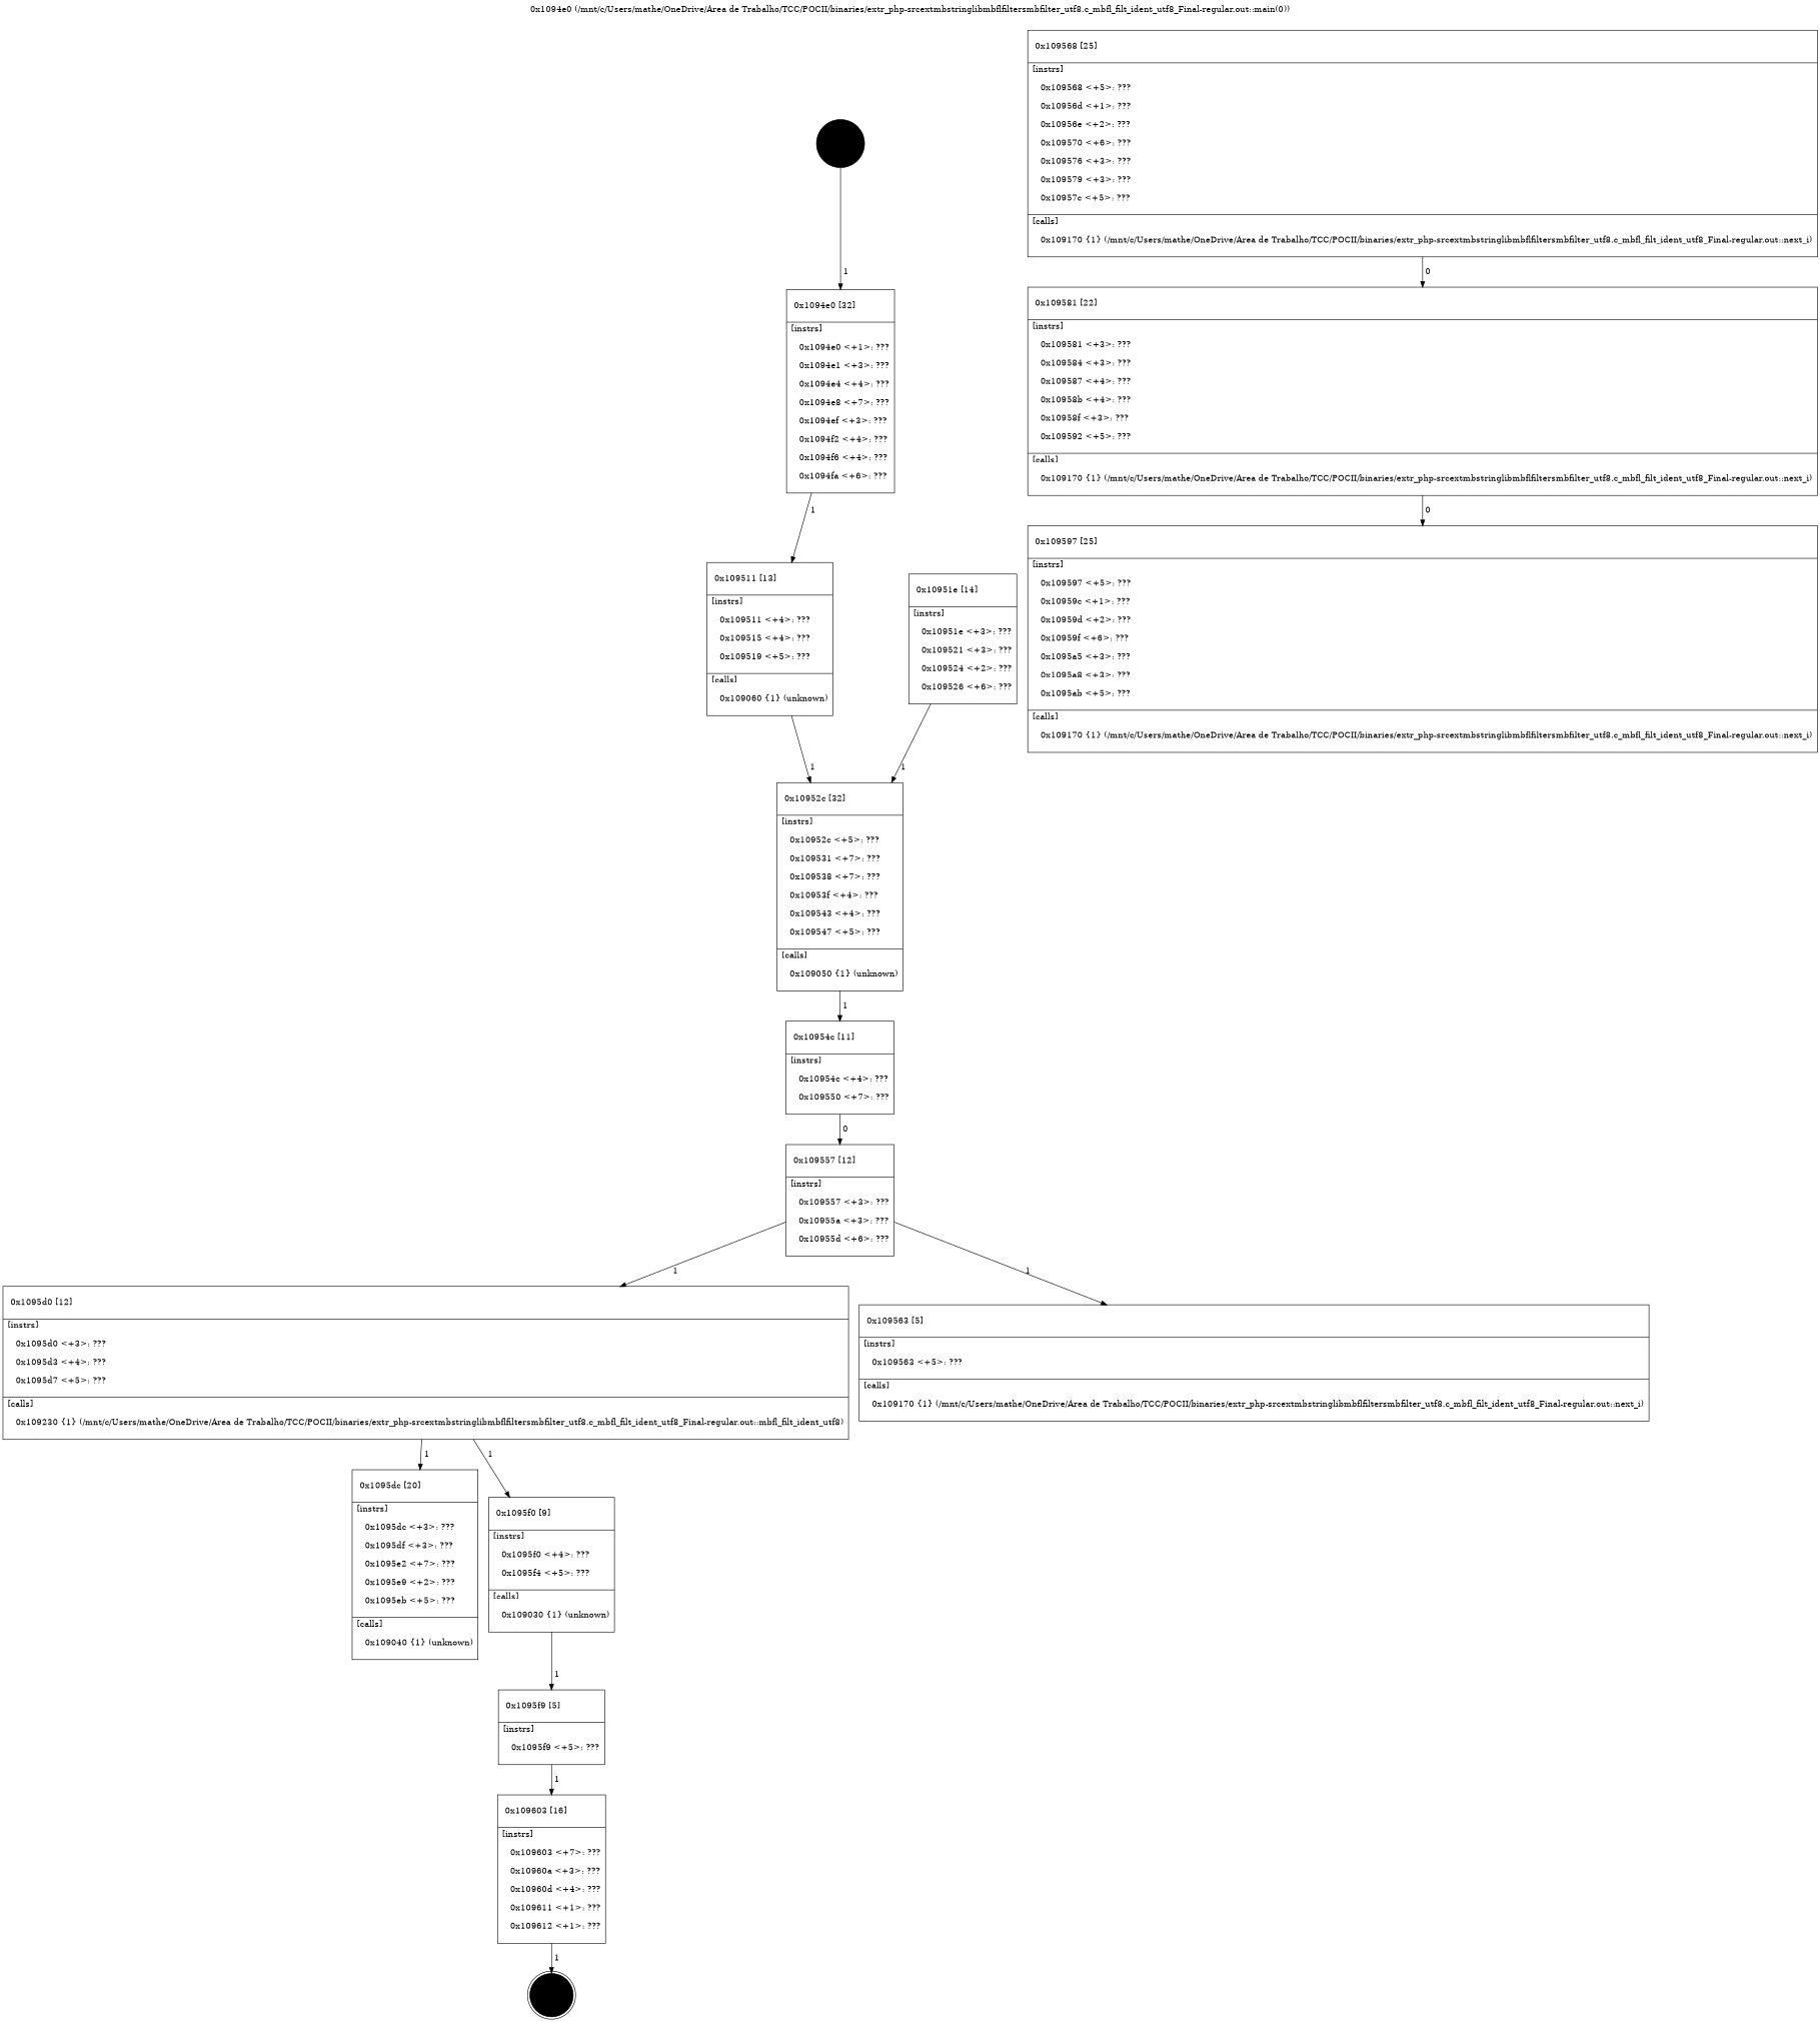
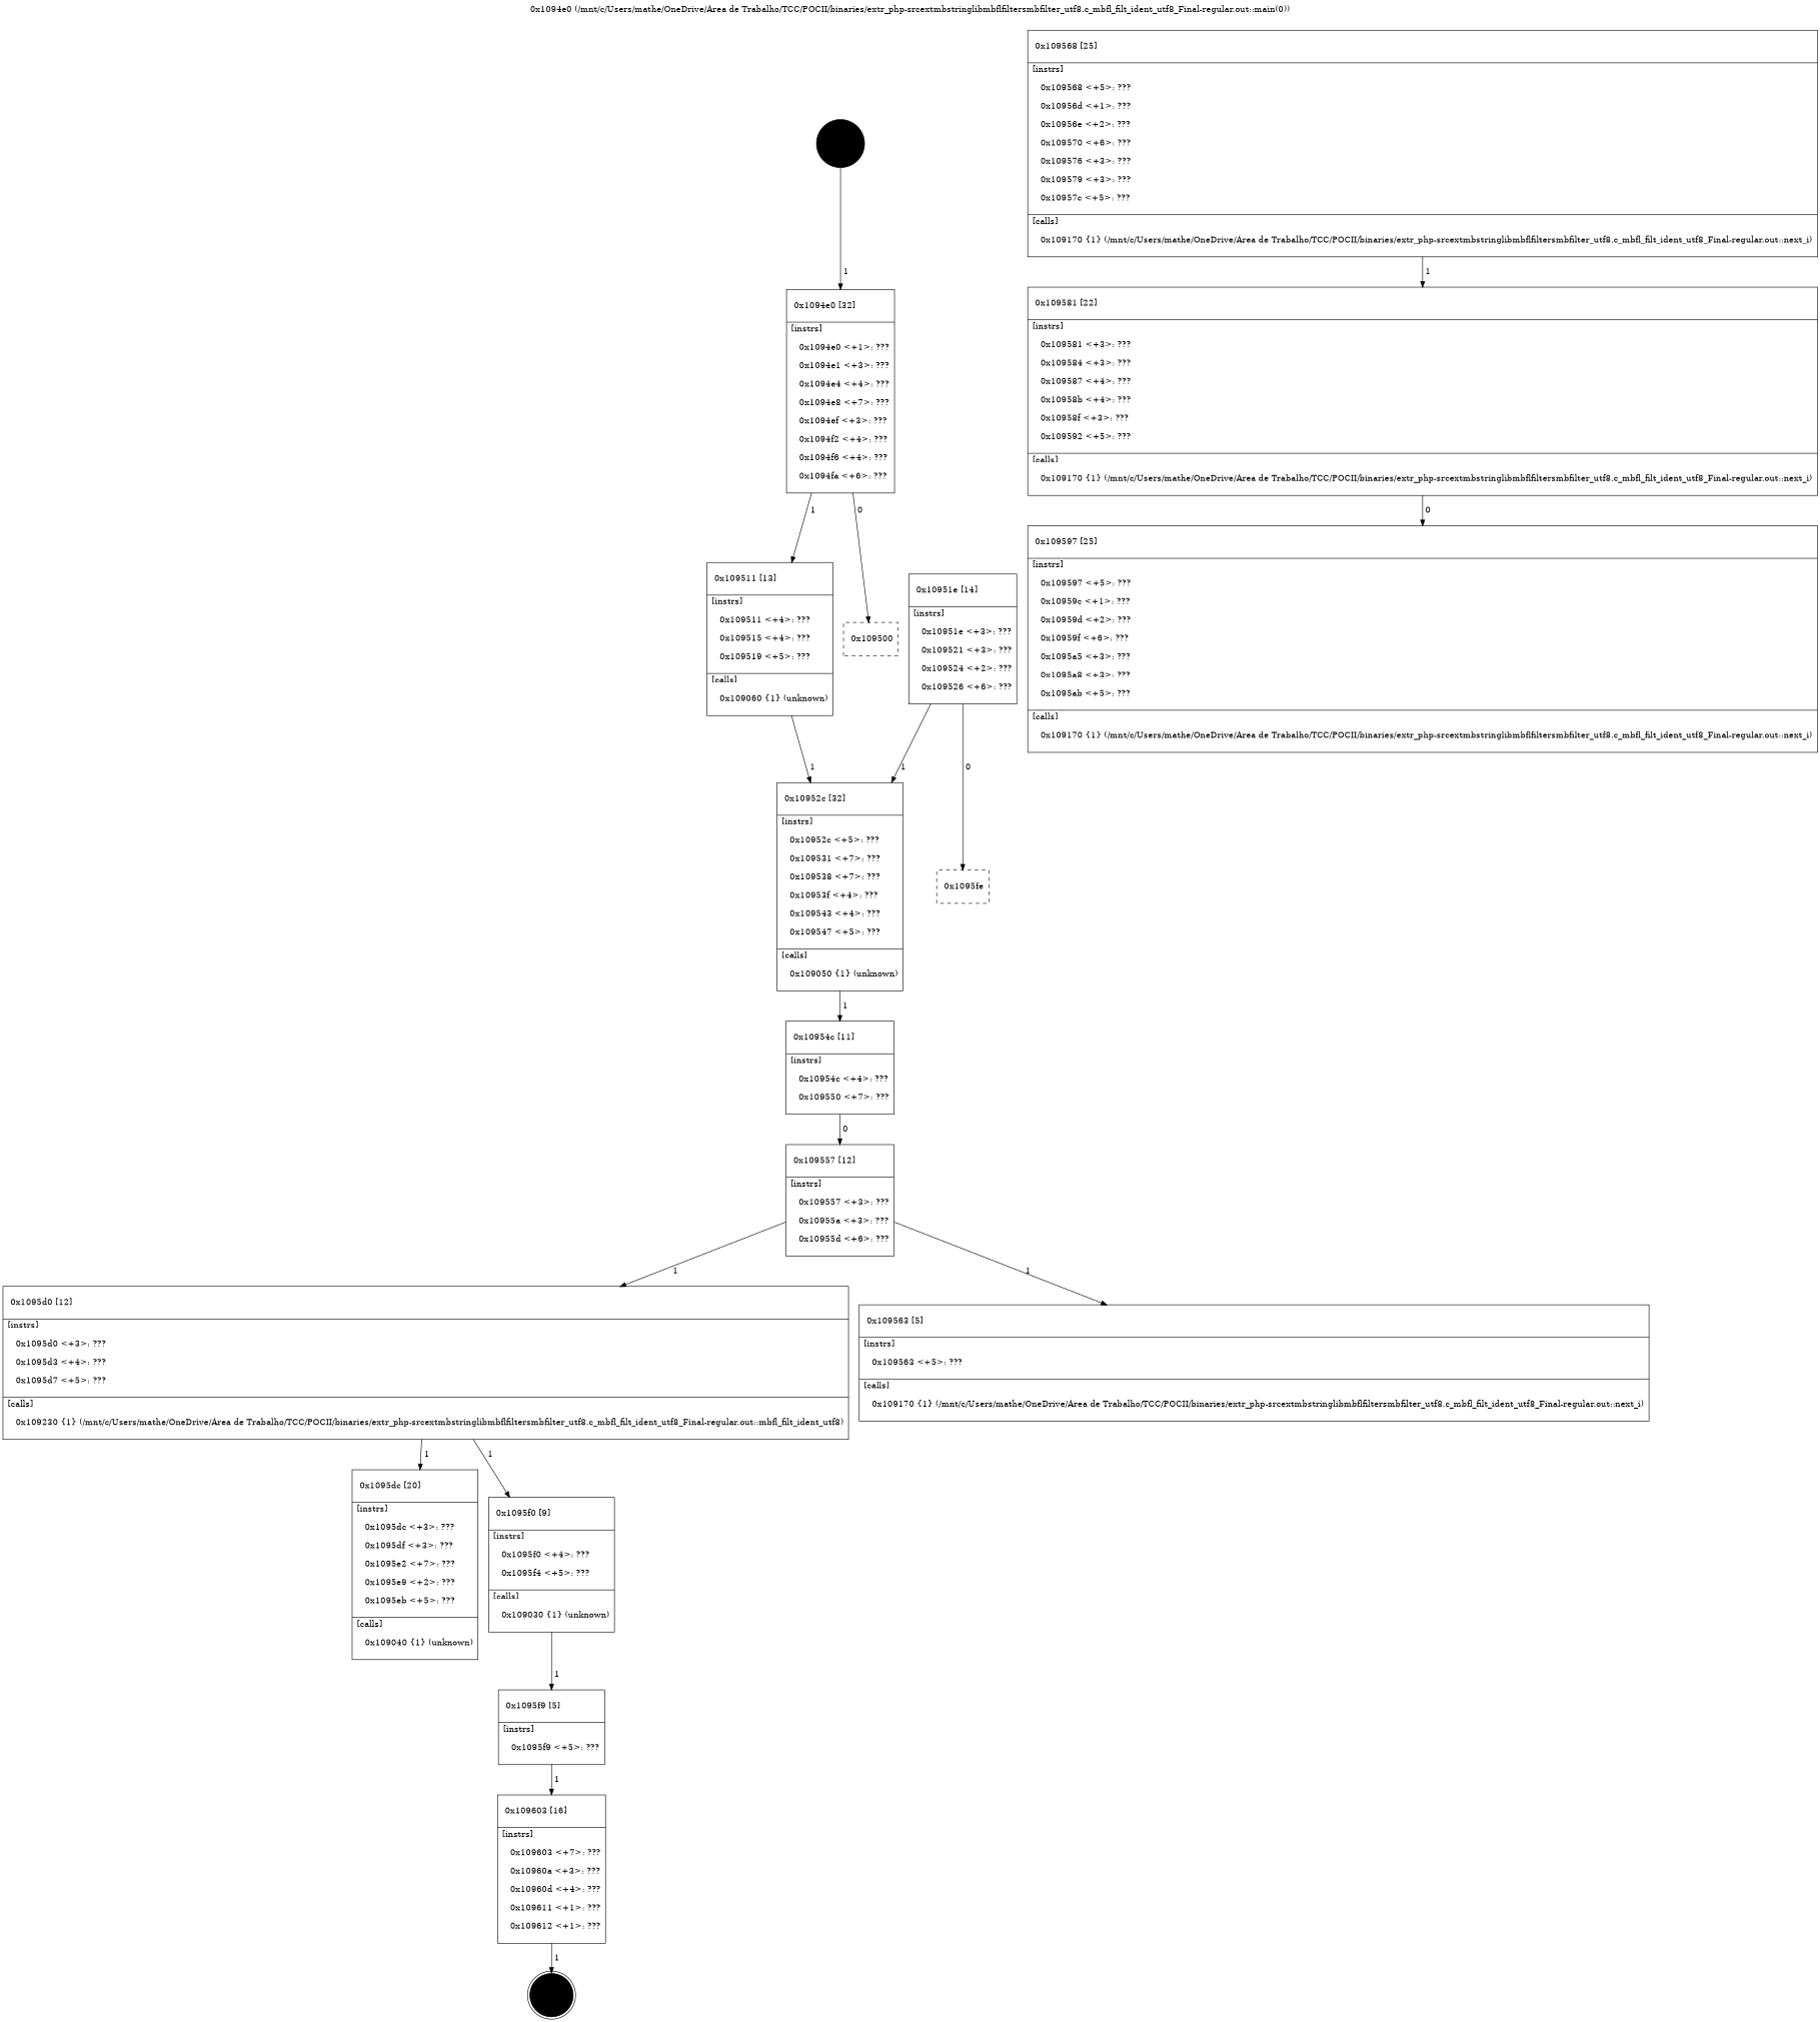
  digraph {
    label="0x1094e0 (/mnt/c/Users/mathe/OneDrive/Área de Trabalho/TCC/POCII/binaries/extr_php-srcextmbstringlibmbflfiltersmbfilter_utf8.c_mbfl_filt_ident_utf8_Final-regular.out::main(0))"
    labelloc=t
    node [shape=record]
    Entry [fillcolor=black height=0.3 shape=circle style=filled width=0.3]
    n2 [label="{\n     0x1094e0 [32]\l\n     | [instrs]\l\n     &nbsp;&nbsp;0x1094e0 \<+1\>: ???\l\n     &nbsp;&nbsp;0x1094e1 \<+3\>: ???\l\n     &nbsp;&nbsp;0x1094e4 \<+4\>: ???\l\n     &nbsp;&nbsp;0x1094e8 \<+7\>: ???\l\n     &nbsp;&nbsp;0x1094ef \<+3\>: ???\l\n     &nbsp;&nbsp;0x1094f2 \<+4\>: ???\l\n     &nbsp;&nbsp;0x1094f6 \<+4\>: ???\l\n     &nbsp;&nbsp;0x1094fa \<+6\>: ???\l\n  }"]
    n3 [label="{\n     0x109511 [13]\l\n     | [instrs]\l\n     &nbsp;&nbsp;0x109511 \<+4\>: ???\l\n     &nbsp;&nbsp;0x109515 \<+4\>: ???\l\n     &nbsp;&nbsp;0x109519 \<+5\>: ???\l\n     | [calls]\l\n     &nbsp;&nbsp;0x109060 \{1\} (unknown)\l\n  }"]
+   n4 [label="{\n     0x109500\l\n  }" style=dashed]
    n5 [label="{\n     0x10952c [32]\l\n     | [instrs]\l\n     &nbsp;&nbsp;0x10952c \<+5\>: ???\l\n     &nbsp;&nbsp;0x109531 \<+7\>: ???\l\n     &nbsp;&nbsp;0x109538 \<+7\>: ???\l\n     &nbsp;&nbsp;0x10953f \<+4\>: ???\l\n     &nbsp;&nbsp;0x109543 \<+4\>: ???\l\n     &nbsp;&nbsp;0x109547 \<+5\>: ???\l\n     | [calls]\l\n     &nbsp;&nbsp;0x109050 \{1\} (unknown)\l\n  }"]
    n6 [label="{\n     0x10951e [14]\l\n     | [instrs]\l\n     &nbsp;&nbsp;0x10951e \<+3\>: ???\l\n     &nbsp;&nbsp;0x109521 \<+3\>: ???\l\n     &nbsp;&nbsp;0x109524 \<+2\>: ???\l\n     &nbsp;&nbsp;0x109526 \<+6\>: ???\l\n  }"]
+   n7 [label="{\n     0x1095fe\l\n  }" style=dashed]
    n8 [label="{\n     0x10954c [11]\l\n     | [instrs]\l\n     &nbsp;&nbsp;0x10954c \<+4\>: ???\l\n     &nbsp;&nbsp;0x109550 \<+7\>: ???\l\n  }"]
    n9 [label="{\n     0x109557 [12]\l\n     | [instrs]\l\n     &nbsp;&nbsp;0x109557 \<+3\>: ???\l\n     &nbsp;&nbsp;0x10955a \<+3\>: ???\l\n     &nbsp;&nbsp;0x10955d \<+6\>: ???\l\n  }"]
    Exit [fillcolor=black height=0.3 peripheries=2 shape=circle style=filled width=0.3]
    n11 [label="{\n     0x1095d0 [12]\l\n     | [instrs]\l\n     &nbsp;&nbsp;0x1095d0 \<+3\>: ???\l\n     &nbsp;&nbsp;0x1095d3 \<+4\>: ???\l\n     &nbsp;&nbsp;0x1095d7 \<+5\>: ???\l\n     | [calls]\l\n     &nbsp;&nbsp;0x109230 \{1\} (/mnt/c/Users/mathe/OneDrive/Área de Trabalho/TCC/POCII/binaries/extr_php-srcextmbstringlibmbflfiltersmbfilter_utf8.c_mbfl_filt_ident_utf8_Final-regular.out::mbfl_filt_ident_utf8)\l\n  }"]
    n12 [label="{\n     0x109563 [5]\l\n     | [instrs]\l\n     &nbsp;&nbsp;0x109563 \<+5\>: ???\l\n     | [calls]\l\n     &nbsp;&nbsp;0x109170 \{1\} (/mnt/c/Users/mathe/OneDrive/Área de Trabalho/TCC/POCII/binaries/extr_php-srcextmbstringlibmbflfiltersmbfilter_utf8.c_mbfl_filt_ident_utf8_Final-regular.out::next_i)\l\n  }"]
    n13 [label="{\n     0x1095dc [20]\l\n     | [instrs]\l\n     &nbsp;&nbsp;0x1095dc \<+3\>: ???\l\n     &nbsp;&nbsp;0x1095df \<+3\>: ???\l\n     &nbsp;&nbsp;0x1095e2 \<+7\>: ???\l\n     &nbsp;&nbsp;0x1095e9 \<+2\>: ???\l\n     &nbsp;&nbsp;0x1095eb \<+5\>: ???\l\n     | [calls]\l\n     &nbsp;&nbsp;0x109040 \{1\} (unknown)\l\n  }"]
    n14 [label="{\n     0x1095f0 [9]\l\n     | [instrs]\l\n     &nbsp;&nbsp;0x1095f0 \<+4\>: ???\l\n     &nbsp;&nbsp;0x1095f4 \<+5\>: ???\l\n     | [calls]\l\n     &nbsp;&nbsp;0x109030 \{1\} (unknown)\l\n  }"]
    n15 [label="{\n     0x109568 [25]\l\n     | [instrs]\l\n     &nbsp;&nbsp;0x109568 \<+5\>: ???\l\n     &nbsp;&nbsp;0x10956d \<+1\>: ???\l\n     &nbsp;&nbsp;0x10956e \<+2\>: ???\l\n     &nbsp;&nbsp;0x109570 \<+6\>: ???\l\n     &nbsp;&nbsp;0x109576 \<+3\>: ???\l\n     &nbsp;&nbsp;0x109579 \<+3\>: ???\l\n     &nbsp;&nbsp;0x10957c \<+5\>: ???\l\n     | [calls]\l\n     &nbsp;&nbsp;0x109170 \{1\} (/mnt/c/Users/mathe/OneDrive/Área de Trabalho/TCC/POCII/binaries/extr_php-srcextmbstringlibmbflfiltersmbfilter_utf8.c_mbfl_filt_ident_utf8_Final-regular.out::next_i)\l\n  }"]
    n16 [label="{\n     0x109581 [22]\l\n     | [instrs]\l\n     &nbsp;&nbsp;0x109581 \<+3\>: ???\l\n     &nbsp;&nbsp;0x109584 \<+3\>: ???\l\n     &nbsp;&nbsp;0x109587 \<+4\>: ???\l\n     &nbsp;&nbsp;0x10958b \<+4\>: ???\l\n     &nbsp;&nbsp;0x10958f \<+3\>: ???\l\n     &nbsp;&nbsp;0x109592 \<+5\>: ???\l\n     | [calls]\l\n     &nbsp;&nbsp;0x109170 \{1\} (/mnt/c/Users/mathe/OneDrive/Área de Trabalho/TCC/POCII/binaries/extr_php-srcextmbstringlibmbflfiltersmbfilter_utf8.c_mbfl_filt_ident_utf8_Final-regular.out::next_i)\l\n  }"]
    n17 [label="{\n     0x109597 [25]\l\n     | [instrs]\l\n     &nbsp;&nbsp;0x109597 \<+5\>: ???\l\n     &nbsp;&nbsp;0x10959c \<+1\>: ???\l\n     &nbsp;&nbsp;0x10959d \<+2\>: ???\l\n     &nbsp;&nbsp;0x10959f \<+6\>: ???\l\n     &nbsp;&nbsp;0x1095a5 \<+3\>: ???\l\n     &nbsp;&nbsp;0x1095a8 \<+3\>: ???\l\n     &nbsp;&nbsp;0x1095ab \<+5\>: ???\l\n     | [calls]\l\n     &nbsp;&nbsp;0x109170 \{1\} (/mnt/c/Users/mathe/OneDrive/Área de Trabalho/TCC/POCII/binaries/extr_php-srcextmbstringlibmbflfiltersmbfilter_utf8.c_mbfl_filt_ident_utf8_Final-regular.out::next_i)\l\n  }"]
    n18 [label="{\n     0x1095f9 [5]\l\n     | [instrs]\l\n     &nbsp;&nbsp;0x1095f9 \<+5\>: ???\l\n  }"]
    n19 [label="{\n     0x109603 [16]\l\n     | [instrs]\l\n     &nbsp;&nbsp;0x109603 \<+7\>: ???\l\n     &nbsp;&nbsp;0x10960a \<+3\>: ???\l\n     &nbsp;&nbsp;0x10960d \<+4\>: ???\l\n     &nbsp;&nbsp;0x109611 \<+1\>: ???\l\n     &nbsp;&nbsp;0x109612 \<+1\>: ???\l\n  }"]
    Entry -> n2 [label=" 1"]
    n2 -> n3 [label=" 1"]
+   n2 -> n4 [label=" 0"]
    n3 -> n5 [label=" 1"]
    n5 -> n8 [label=" 1"]
    n6 -> n5 [label=" 1"]
+   n6 -> n7 [label=" 0"]
    n8 -> n9 [label=" 0"]
    n9 -> n11 [label=" 1"]
    n9 -> n12 [label=" 1"]
    n11 -> n13 [label=" 1"]
    n11 -> n14 [label=" 1"]
    n14 -> n18 [label=" 1"]
-   n15 -> n16 [label=" 0"]
+   n15 -> n16 [label=" 1"]
    n16 -> n17 [label=" 0"]
    n18 -> n19 [label=" 1"]
    n19 -> Exit [label=" 1"]
  }
